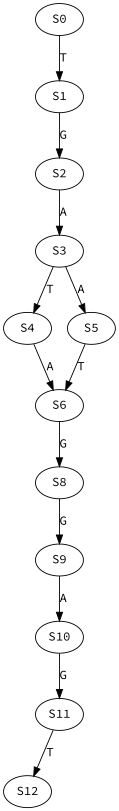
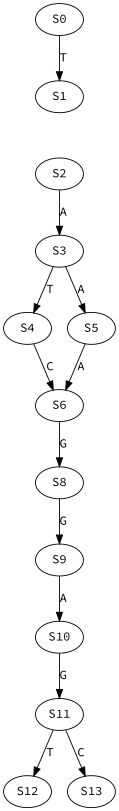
  strict digraph {
    fontname="Source Code Pro"
    node [fontname="Source Code Pro"]
    edge [fontname="Source Code Pro"]
    S0
    S1
    S2
    S3
    S4
    S5
    S6
    S8
    S9
    S10
    S11
    S12
+   S13
    S0 -> S1 [label=T]
-   S1 -> S2 [label=G]
    S2 -> S3 [label=A]
    S3 -> S4 [label=T]
    S3 -> S5 [label=A]
-   S4 -> S6 [label=A]
-   S5 -> S6 [label=T]
+   S4 -> S6 [label=C]
+   S5 -> S6 [label=A]
    S6 -> S8 [label=G]
    S8 -> S9 [label=G]
    S9 -> S10 [label=A]
    S10 -> S11 [label=G]
    S11 -> S12 [label=T]
+   S11 -> S13 [label=C]
  }
